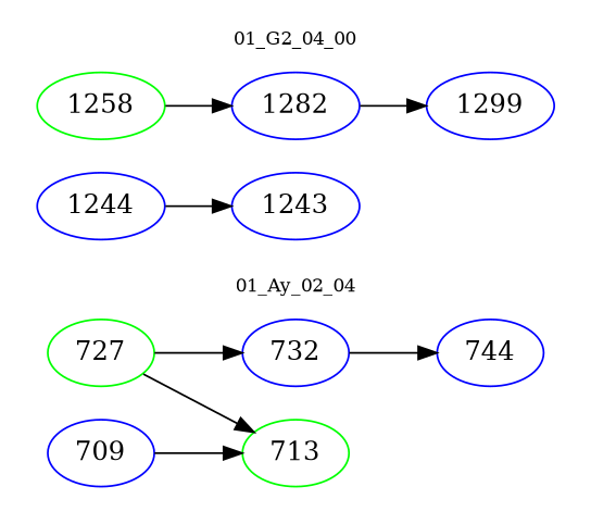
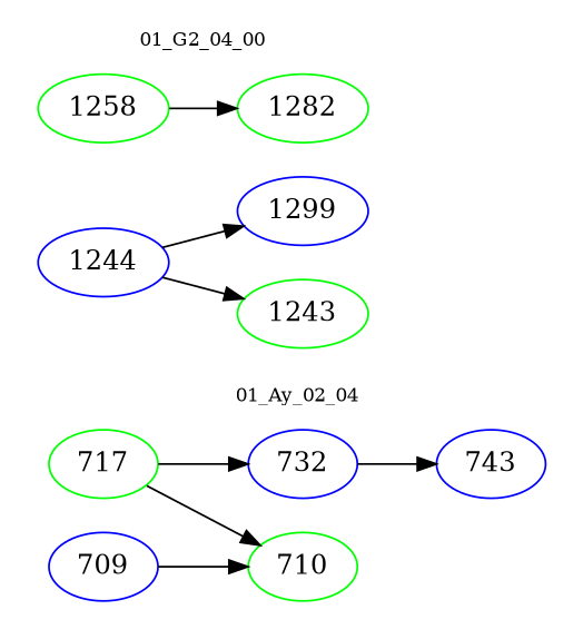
  digraph {
    rankdir=LR
    node [color=blue]
    edge [color=black]
-   n1 [color=green label=727]
-   n2 [color=green label=713]
+   n1 [color=green label=717]
+   n2 [color=green label=710]
    n3 [label=732]
    n4 [label=709]
-   n5 [label=744]
+   n5 [label=743]
    n6 [color=green label=1258]
    n7 [label=1244]
-   n8 [label=1282]
-   n9 [label=1243]
+   n8 [color=green label=1282]
+   n9 [color=green label=1243]
    n10 [label=1299]
    subgraph cluster_1 {
      color=white
      fontsize=10
      label="01_Ay_02_04"
      n1
      n2
      n3
      n4
      n5
    }
    subgraph cluster_2 {
      color=white
      fontsize=10
      label="01_G2_04_00"
      n6
      n7
      n8
      n9
      n10
    }
    n1 -> n2
    n1 -> n3
    n3 -> n5
    n4 -> n2
    n6 -> n8
    n7 -> n9
-   n8 -> n10
+   n7 -> n10
  }
